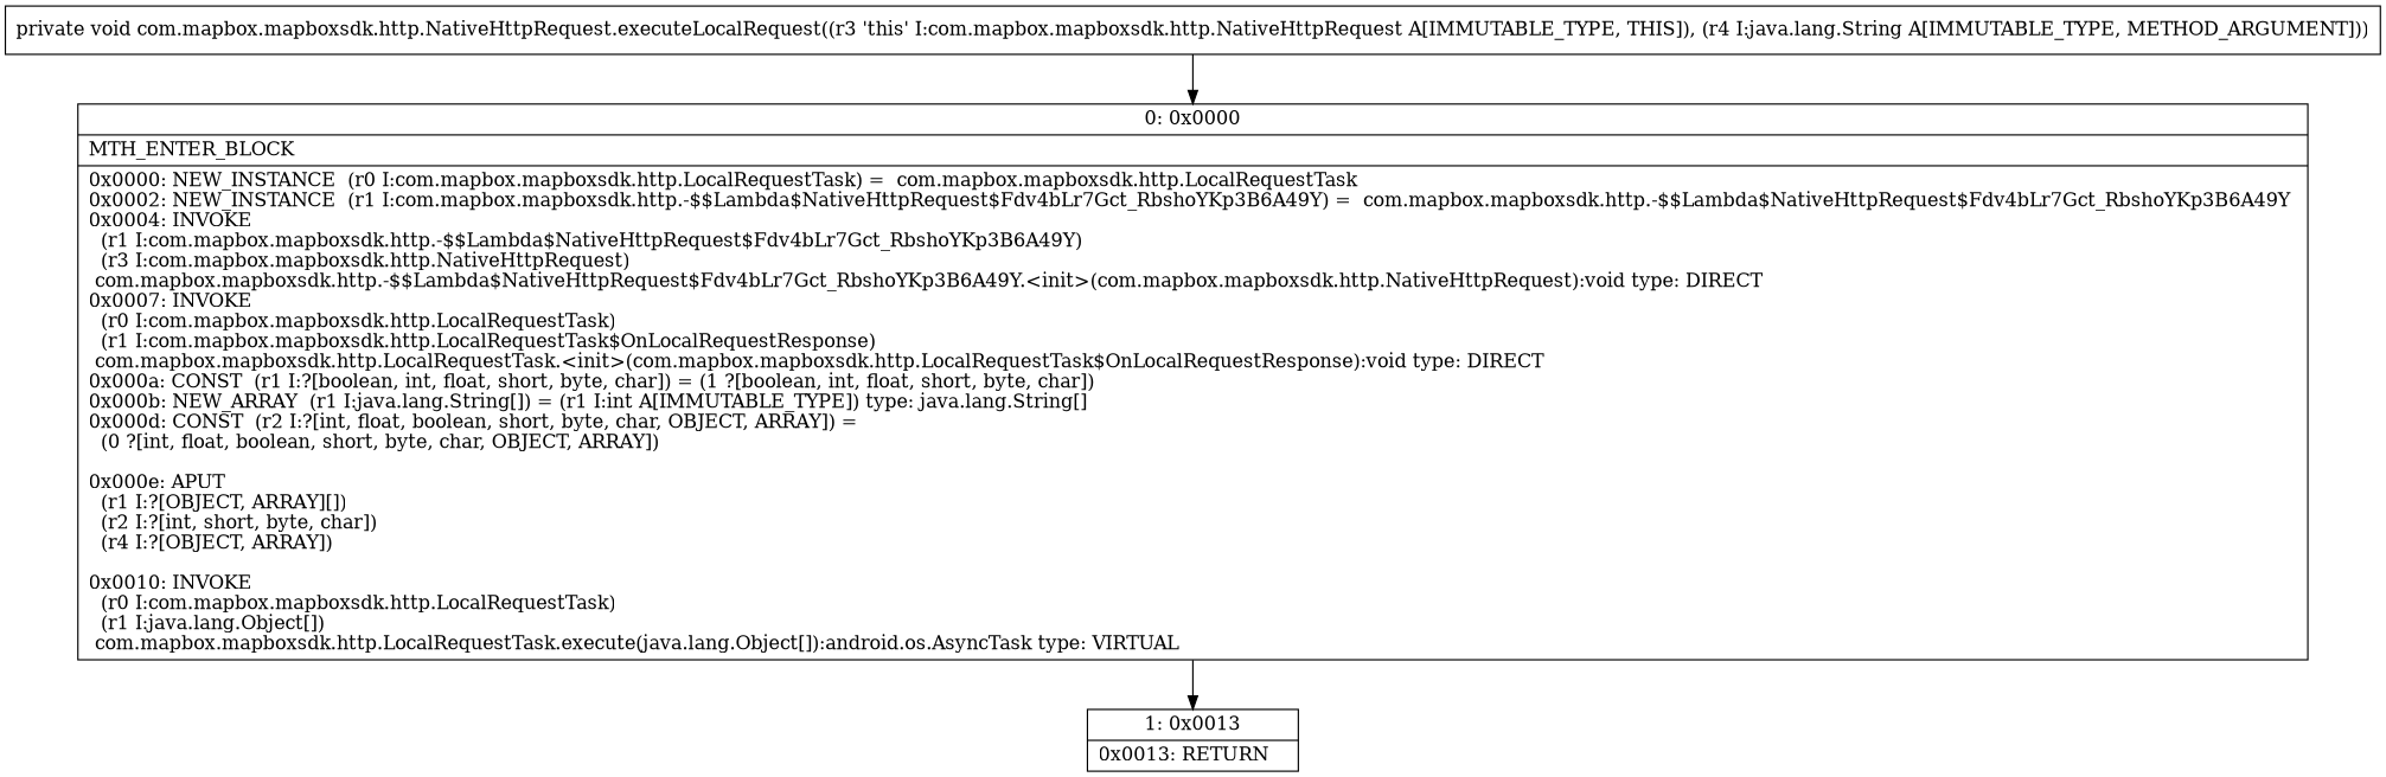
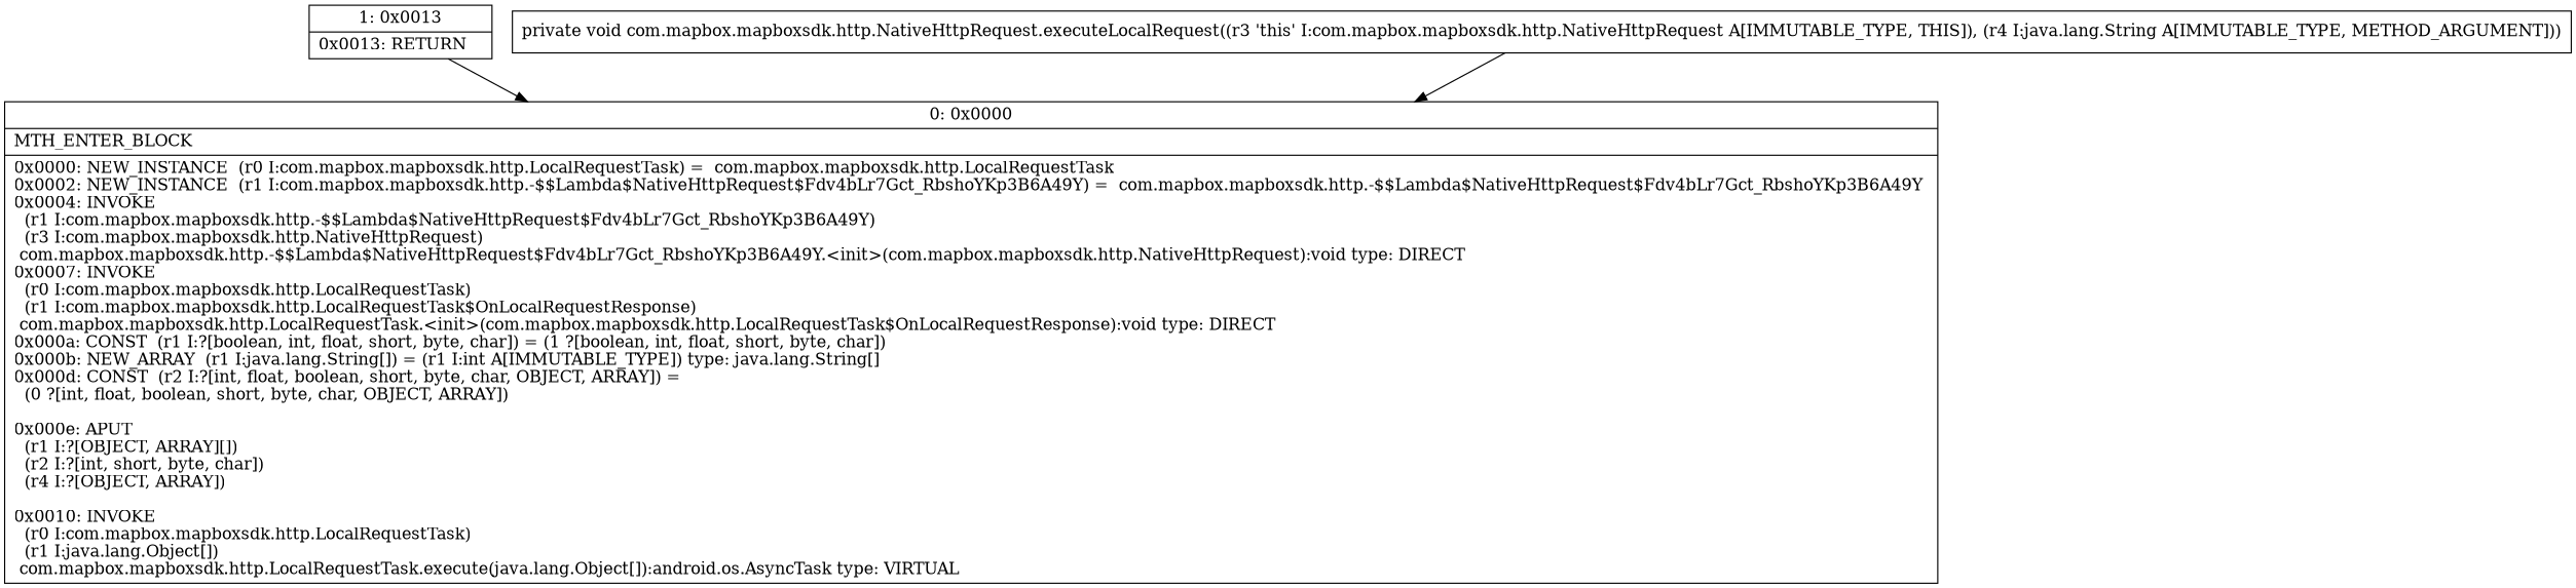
  digraph {
    node [shape=record]
    n1 [label="{0\:\ 0x0000|MTH_ENTER_BLOCK\l|0x0000: NEW_INSTANCE  (r0 I:com.mapbox.mapboxsdk.http.LocalRequestTask) =  com.mapbox.mapboxsdk.http.LocalRequestTask \l0x0002: NEW_INSTANCE  (r1 I:com.mapbox.mapboxsdk.http.\-$$Lambda$NativeHttpRequest$Fdv4bLr7Gct_RbshoYKp3B6A49Y) =  com.mapbox.mapboxsdk.http.\-$$Lambda$NativeHttpRequest$Fdv4bLr7Gct_RbshoYKp3B6A49Y \l0x0004: INVOKE  \l  (r1 I:com.mapbox.mapboxsdk.http.\-$$Lambda$NativeHttpRequest$Fdv4bLr7Gct_RbshoYKp3B6A49Y)\l  (r3 I:com.mapbox.mapboxsdk.http.NativeHttpRequest)\l com.mapbox.mapboxsdk.http.\-$$Lambda$NativeHttpRequest$Fdv4bLr7Gct_RbshoYKp3B6A49Y.\<init\>(com.mapbox.mapboxsdk.http.NativeHttpRequest):void type: DIRECT \l0x0007: INVOKE  \l  (r0 I:com.mapbox.mapboxsdk.http.LocalRequestTask)\l  (r1 I:com.mapbox.mapboxsdk.http.LocalRequestTask$OnLocalRequestResponse)\l com.mapbox.mapboxsdk.http.LocalRequestTask.\<init\>(com.mapbox.mapboxsdk.http.LocalRequestTask$OnLocalRequestResponse):void type: DIRECT \l0x000a: CONST  (r1 I:?[boolean, int, float, short, byte, char]) = (1 ?[boolean, int, float, short, byte, char]) \l0x000b: NEW_ARRAY  (r1 I:java.lang.String[]) = (r1 I:int A[IMMUTABLE_TYPE]) type: java.lang.String[] \l0x000d: CONST  (r2 I:?[int, float, boolean, short, byte, char, OBJECT, ARRAY]) = \l  (0 ?[int, float, boolean, short, byte, char, OBJECT, ARRAY])\l \l0x000e: APUT  \l  (r1 I:?[OBJECT, ARRAY][])\l  (r2 I:?[int, short, byte, char])\l  (r4 I:?[OBJECT, ARRAY])\l \l0x0010: INVOKE  \l  (r0 I:com.mapbox.mapboxsdk.http.LocalRequestTask)\l  (r1 I:java.lang.Object[])\l com.mapbox.mapboxsdk.http.LocalRequestTask.execute(java.lang.Object[]):android.os.AsyncTask type: VIRTUAL \l}"]
    n2 [label="{1\:\ 0x0013|0x0013: RETURN   \l}"]
    n3 [label="{private void com.mapbox.mapboxsdk.http.NativeHttpRequest.executeLocalRequest((r3 'this' I:com.mapbox.mapboxsdk.http.NativeHttpRequest A[IMMUTABLE_TYPE, THIS]), (r4 I:java.lang.String A[IMMUTABLE_TYPE, METHOD_ARGUMENT])) }"]
-   n1 -> n2
+   n2 -> n1
    n3 -> n1
  }
